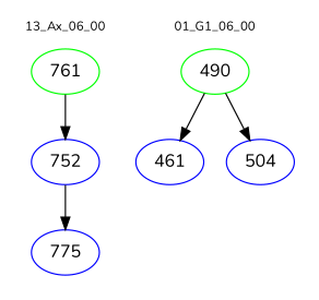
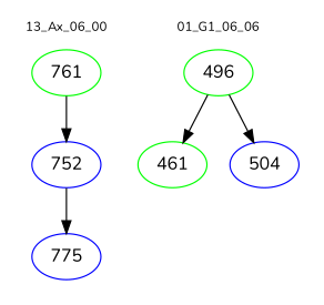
  digraph {
    fontname=Nunito
    node [color=green fontname=Nunito]
    edge [color=black fontname=Nunito]
    n1 [label=761]
    n2 [color=blue label=752]
    n3 [color=blue label=775]
-   n4 [label=490]
-   n5 [color=blue label=461]
+   n4 [label=496]
+   n5 [label=461]
    n6 [color=blue label=504]
    subgraph cluster_1 {
      color=white
      fontsize=10
      label="13_Ax_06_00"
      n1
      n2
      n3
    }
    subgraph cluster_2 {
      color=white
      fontsize=10
-     label="01_G1_06_00"
+     label="01_G1_06_06"
      n4
      n5
      n6
    }
    n1 -> n2
    n2 -> n3
    n4 -> n5
    n4 -> n6
  }
